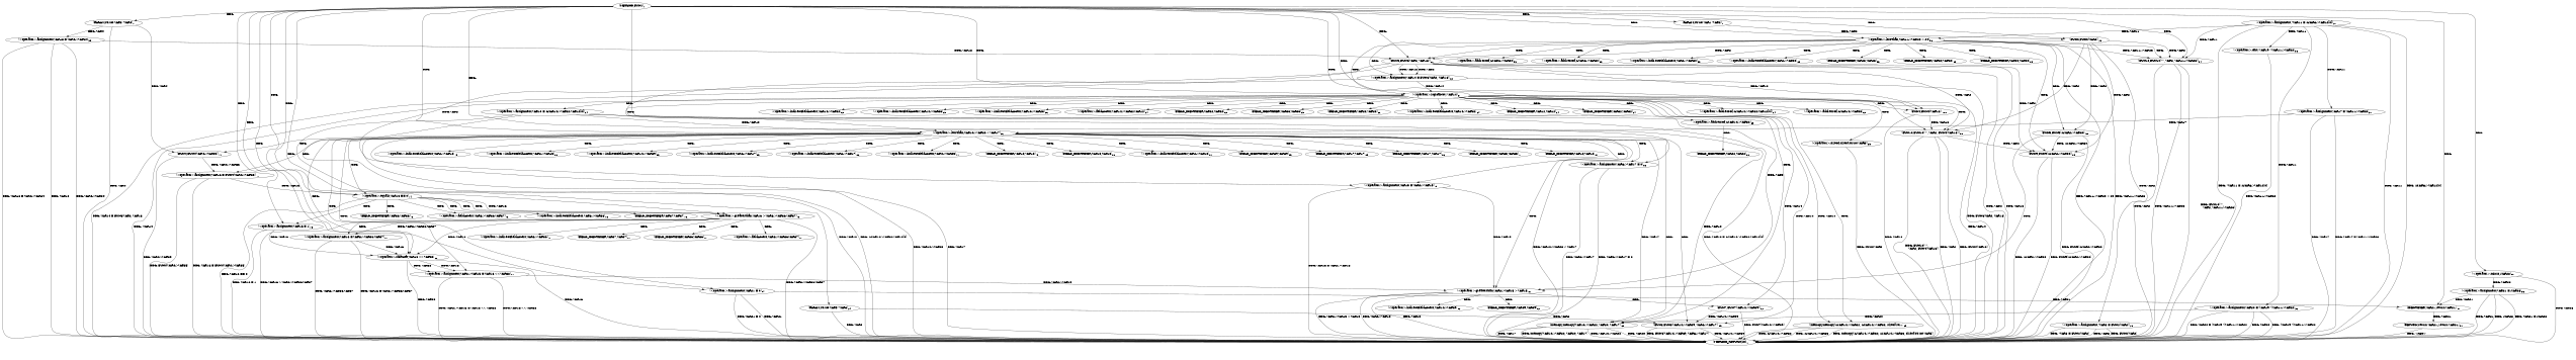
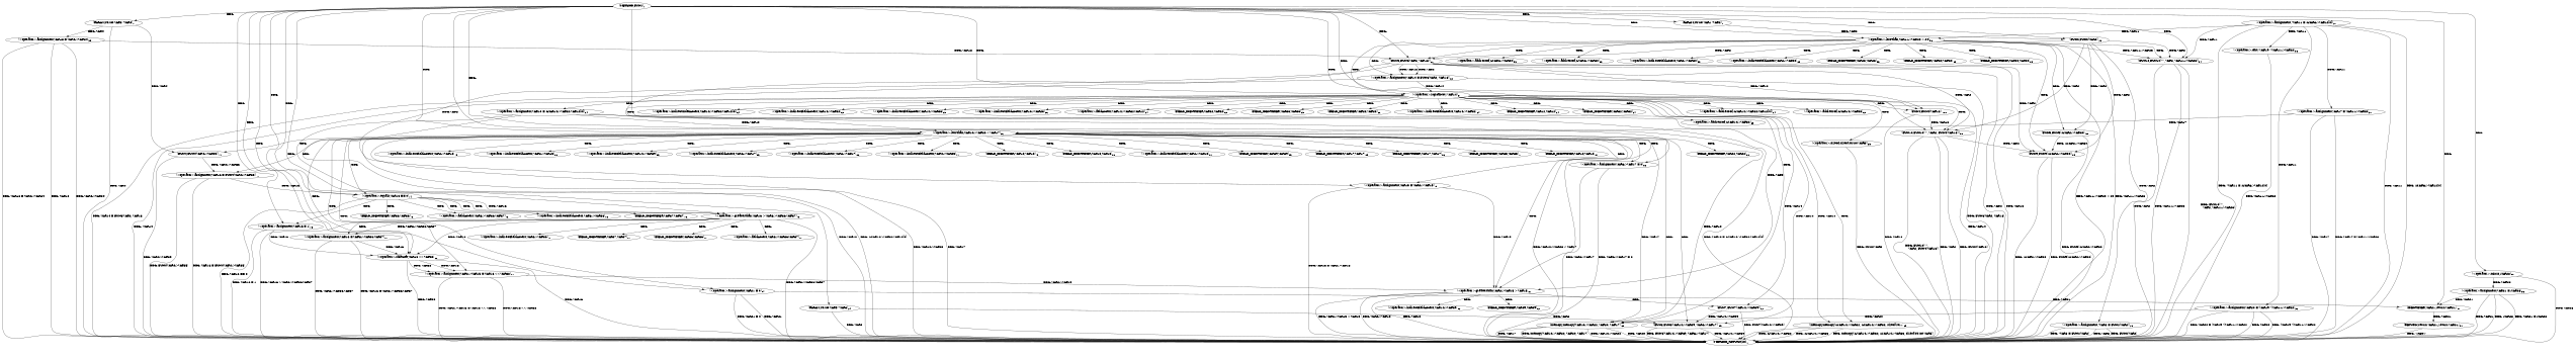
  digraph {
    n1 [label=<(METHOD,FUN1)<SUB>1</SUB>>]
    n2 [label=<(PARAM,struct VAR1 *VAR2)<SUB>1</SUB>>]
    n3 [label=<(PARAM,struct VAR3 *VAR4)<SUB>1</SUB>>]
    n4 [label=<(PARAM,struct VAR5 *VAR6)<SUB>24</SUB>>]
    n5 [label=<(memcpy,memcpy(VAR10-&gt;VAR22, VAR20, VAR17))<SUB>68</SUB>>]
    n6 [label=<(&lt;operator&gt;.assignment,VAR21 = 0)<SUB>84</SUB>>]
    n7 [label=<(&lt;operator&gt;.assignment,VAR6-&gt;VAR17 = 0)<SUB>86</SUB>>]
    n8 [label=<(FUN10,FUN10(&quot;&quot;, 		VAR2, VAR11-&gt;VAR23))<SUB>94</SUB>>]
    n9 [label=<(FUN10,FUN10(&quot;&quot;, 		VAR2, FUN4(VAR18)))<SUB>99</SUB>>]
    n10 [label=<(&lt;operator&gt;.lessThan,VAR11-&gt;VAR23 &lt; 24)<SUB>56</SUB>>]
    n11 [label=<(&lt;operator&gt;.logicalNot,!VAR14)<SUB>61</SUB>>]
    n12 [label=<(&lt;operator&gt;.lessThan,VAR10-&gt;VAR23 &lt; VAR17)<SUB>66</SUB>>]
    n13 [label=<(&lt;operator&gt;.equals,VAR16 == 0)<SUB>74</SUB>>]
    n14 [label=<(&lt;operator&gt;.greaterThan,VAR2-&gt;VAR15 &gt; VAR15)<SUB>81</SUB>>]
    n15 [label=<(IDENTIFIER,VAR21,return VAR21;)<SUB>91</SUB>>]
    n16 [label=<(FUN2,FUN2(VAR2))<SUB>26</SUB>>]
    n17 [label=<(&lt;operator&gt;.minus,-VAR28)<SUB>55</SUB>>]
    n18 [label=<(FUN6,FUN6(VAR2, VAR18))<SUB>60</SUB>>]
    n19 [label=<(&lt;operator&gt;.assignment,VAR16 = 1)<SUB>75</SUB>>]
    n20 [label=<(&lt;operator&gt;.shiftLeft,VAR16 &lt;&lt; VAR38)<SUB>80</SUB>>]
    n21 [label=<(FUN4,FUN4(VAR18))<SUB>100</SUB>>]
    n22 [label=<(&lt;operator&gt;.greaterThan,VAR16 &gt; VAR8-&gt;VAR36.VAR37)<SUB>76</SUB>>]
    n23 [label=<(METHOD_RETURN,int)<SUB>1</SUB>>]
    n24 [label=<(&lt;operator&gt;.assignment,VAR18 = VAR4-&gt;VAR24)<SUB>39</SUB>>]
    n25 [label=<(FUN4,FUN4(VAR4-&gt;VAR35))<SUB>71</SUB>>]
    n26 [label=<(FUN8,FUN8(VAR14-&gt;VAR39, VAR6-&gt;VAR17))<SUB>85</SUB>>]
    n27 [label=<(FUN9,FUN9(&amp;VAR2-&gt;VAR30))<SUB>89</SUB>>]
    n28 [label=<(FUN5,FUN5(&amp;VAR2-&gt;VAR30))<SUB>59</SUB>>]
    n29 [label=<(&lt;operator&gt;.assignment,VAR14 = FUN6(VAR2, VAR18))<SUB>60</SUB>>]
    n30 [label=<(&lt;operator&gt;.addressOf,&amp;VAR2-&gt;VAR30)<SUB>59</SUB>>]
    n31 [label=<(&lt;operator&gt;.addressOf,&amp;VAR2-&gt;VAR30)<SUB>89</SUB>>]
    n32 [label=<(&lt;operator&gt;.indirectFieldAccess,VAR2-&gt;VAR30)<SUB>59</SUB>>]
    n33 [label=<(&lt;operator&gt;.indirectFieldAccess,VAR2-&gt;VAR30)<SUB>89</SUB>>]
    n34 [label=<(FIELD_IDENTIFIER,VAR23,VAR23)<SUB>95</SUB>>]
    n35 [label=<(FIELD_IDENTIFIER,VAR30,VAR30)<SUB>59</SUB>>]
    n36 [label=<(FIELD_IDENTIFIER,VAR30,VAR30)<SUB>89</SUB>>]
    n37 [label=<(&lt;operator&gt;.assignment,VAR10 = &amp;VAR14-&gt;VAR32.VAR12[0])<SUB>64</SUB>>]
    n38 [label=<(memcpy,memcpy(&amp;VAR14-&gt;VAR32, &amp;VAR14-&gt;VAR33, sizeof(str...)<SUB>65</SUB>>]
    n39 [label=<(&lt;operator&gt;.sizeOf,sizeof(struct VAR5))<SUB>65</SUB>>]
    n40 [label=<(FUN7,FUN7(VAR14-&gt;VAR39))<SUB>82</SUB>>]
    n41 [label=<(&lt;operator&gt;.addressOf,&amp;VAR14-&gt;VAR32.VAR12[0])<SUB>64</SUB>>]
    n42 [label=<(&lt;operator&gt;.addressOf,&amp;VAR14-&gt;VAR32)<SUB>65</SUB>>]
    n43 [label=<(&lt;operator&gt;.addressOf,&amp;VAR14-&gt;VAR33)<SUB>65</SUB>>]
+   n44 [label=<(&lt;operator&gt;.indirectIndexAccess,VAR14-&gt;VAR32.VAR12[0])<SUB>64</SUB>>]
    n45 [label=<(&lt;operator&gt;.indirectFieldAccess,VAR14-&gt;VAR32)<SUB>65</SUB>>]
    n46 [label=<(&lt;operator&gt;.indirectFieldAccess,VAR14-&gt;VAR33)<SUB>65</SUB>>]
    n47 [label=<(&lt;operator&gt;.indirectFieldAccess,VAR10-&gt;VAR23)<SUB>66</SUB>>]
    n48 [label=<(&lt;operator&gt;.fieldAccess,VAR14-&gt;VAR32.VAR12)<SUB>64</SUB>>]
    n49 [label=<(FIELD_IDENTIFIER,VAR32,VAR32)<SUB>65</SUB>>]
    n50 [label=<(FIELD_IDENTIFIER,VAR33,VAR33)<SUB>65</SUB>>]
    n51 [label=<(FIELD_IDENTIFIER,VAR23,VAR23)<SUB>66</SUB>>]
    n52 [label=<(&lt;operator&gt;.indirectFieldAccess,VAR14-&gt;VAR32)<SUB>64</SUB>>]
    n53 [label=<(FIELD_IDENTIFIER,VAR12,VAR12)<SUB>64</SUB>>]
    n54 [label=<(FIELD_IDENTIFIER,VAR32,VAR32)<SUB>64</SUB>>]
    n55 [label=<(&lt;operator&gt;.assignment,VAR16 = FUN4(VAR4-&gt;VAR35))<SUB>71</SUB>>]
    n56 [label=<(&lt;operator&gt;.assignment,VAR15 = VAR2-&gt;VAR15)<SUB>79</SUB>>]
    n57 [label=<(&lt;operator&gt;.assignment,VAR2-&gt;VAR15 = VAR16 &lt;&lt; VAR38)<SUB>80</SUB>>]
    n58 [label=<(&lt;operator&gt;.indirectFieldAccess,VAR2-&gt;VAR15)<SUB>79</SUB>>]
    n59 [label=<(&lt;operator&gt;.indirectFieldAccess,VAR2-&gt;VAR15)<SUB>80</SUB>>]
    n60 [label=<(&lt;operator&gt;.indirectFieldAccess,VAR14-&gt;VAR39)<SUB>85</SUB>>]
    n61 [label=<(&lt;operator&gt;.indirectFieldAccess,VAR6-&gt;VAR17)<SUB>85</SUB>>]
    n62 [label=<(&lt;operator&gt;.indirectFieldAccess,VAR6-&gt;VAR17)<SUB>86</SUB>>]
    n63 [label=<(FIELD_IDENTIFIER,VAR22,VAR22)<SUB>68</SUB>>]
    n64 [label=<(&lt;operator&gt;.indirectFieldAccess,VAR4-&gt;VAR35)<SUB>71</SUB>>]
    n65 [label=<(FIELD_IDENTIFIER,VAR15,VAR15)<SUB>79</SUB>>]
    n66 [label=<(FIELD_IDENTIFIER,VAR15,VAR15)<SUB>80</SUB>>]
    n67 [label=<(&lt;operator&gt;.indirectFieldAccess,VAR2-&gt;VAR15)<SUB>81</SUB>>]
    n68 [label=<(FIELD_IDENTIFIER,VAR39,VAR39)<SUB>85</SUB>>]
    n69 [label=<(FIELD_IDENTIFIER,VAR17,VAR17)<SUB>85</SUB>>]
    n70 [label=<(FIELD_IDENTIFIER,VAR17,VAR17)<SUB>86</SUB>>]
    n71 [label=<(FIELD_IDENTIFIER,VAR35,VAR35)<SUB>71</SUB>>]
    n72 [label=<(FIELD_IDENTIFIER,VAR15,VAR15)<SUB>81</SUB>>]
    n73 [label=<(&lt;operator&gt;.fieldAccess,VAR8-&gt;VAR36.VAR37)<SUB>76</SUB>>]
    n74 [label=<(&lt;operator&gt;.indirectFieldAccess,VAR8-&gt;VAR36)<SUB>76</SUB>>]
    n75 [label=<(FIELD_IDENTIFIER,VAR37,VAR37)<SUB>76</SUB>>]
    n76 [label=<(FIELD_IDENTIFIER,VAR36,VAR36)<SUB>76</SUB>>]
    n77 [label=<(&lt;operator&gt;.indirectFieldAccess,VAR14-&gt;VAR39)<SUB>82</SUB>>]
    n78 [label=<(FIELD_IDENTIFIER,VAR39,VAR39)<SUB>82</SUB>>]
    n79 [label=<(RETURN,return VAR21;,return VAR21;)<SUB>91</SUB>>]
    n80 [label=<(&lt;operator&gt;.assignment,*VAR8 = FUN2(VAR2))<SUB>26</SUB>>]
    n81 [label=<(&lt;operator&gt;.assignment,VAR21 = -VAR28)<SUB>55</SUB>>]
    n82 [label=<(&lt;operator&gt;.assignment,VAR16 = VAR8-&gt;VAR36.VAR37)<SUB>77</SUB>>]
    n83 [label=<(&lt;operator&gt;.fieldAccess,VAR8-&gt;VAR36.VAR37)<SUB>77</SUB>>]
    n84 [label=<(&lt;operator&gt;.indirectFieldAccess,VAR8-&gt;VAR36)<SUB>77</SUB>>]
    n85 [label=<(FIELD_IDENTIFIER,VAR37,VAR37)<SUB>77</SUB>>]
    n86 [label=<(FIELD_IDENTIFIER,VAR36,VAR36)<SUB>77</SUB>>]
    n87 [label=<(&lt;operator&gt;.assignment,*VAR11 = &amp;VAR6-&gt;VAR12[0])<SUB>27</SUB>>]
    n88 [label=<(&lt;operator&gt;.assignment,VAR20 = (VAR19 *)VAR11-&gt;VAR22)<SUB>36</SUB>>]
    n89 [label=<(&lt;operator&gt;.assignment,VAR17 = VAR11-&gt;VAR23)<SUB>37</SUB>>]
    n90 [label=<(&lt;operator&gt;.cast,(VAR19 *)VAR11-&gt;VAR22)<SUB>36</SUB>>]
    n1 -> n2 [label="DDG: "]
    n1 -> n3 [label="DDG: "]
    n1 -> n4 [label="DDG: "]
    n1 -> n5 [label="DDG: "]
    n1 -> n6 [label="DDG: "]
    n1 -> n7 [label="DDG: "]
    n1 -> n8 [label="DDG: "]
    n1 -> n9 [label="DDG: "]
    n1 -> n10 [label="DDG: "]
    n1 -> n11 [label="DDG: "]
    n1 -> n12 [label="DDG: "]
    n1 -> n13 [label="DDG: "]
-   n28 -> n14 [label="DDG: "]
+   n1 -> n14 [label="DDG: "]
    n1 -> n15 [label="DDG: "]
    n1 -> n16 [label="DDG: "]
    n1 -> n17 [label="DDG: "]
    n1 -> n18 [label="DDG: "]
    n1 -> n19 [label="DDG: "]
    n1 -> n20 [label="DDG: "]
    n1 -> n21 [label="DDG: "]
    n1 -> n22 [label="DDG: "]
    n2 -> n16 [label="DDG: VAR2"]
    n3 -> n23 [label="DDG: VAR4"]
    n3 -> n24 [label="DDG: VAR4"]
    n3 -> n25 [label="DDG: VAR4"]
    n4 -> n23 [label="DDG: VAR6"]
    n4 -> n26 [label="DDG: VAR6"]
    n5 -> n23 [label="DDG: VAR10-&gt;VAR22"]
    n5 -> n23 [label="DDG: VAR20"]
    n5 -> n23 [label="DDG: VAR17"]
    n5 -> n23 [label="DDG: memcpy(VAR10-&gt;VAR22, VAR20, VAR17)"]
    n6 -> n15 [label="DDG: VAR21"]
    n6 -> n23 [label="DDG: VAR21"]
    n6 -> n23 [label="DDG: VAR21 = 0"]
    n7 -> n23 [label="DDG: VAR6-&gt;VAR17"]
    n7 -> n23 [label="DDG: VAR6-&gt;VAR17 = 0"]
    n8 -> n23 [label="DDG: VAR2"]
    n8 -> n23 [label="DDG: VAR11-&gt;VAR23"]
    n8 -> n23 [label="DDG: FUN10(&quot;&quot;,\n		VAR2, VAR11-&gt;VAR23)"]
    n9 -> n23 [label="DDG: VAR2"]
    n9 -> n23 [label="DDG: FUN4(VAR18)"]
    n9 -> n23 [label="DDG: FUN10(&quot;&quot;,\n		VAR2, FUN4(VAR18))"]
    n9 -> n27 [label="DDG: VAR2"]
    n10 -> n8 [label="DDG: VAR11-&gt;VAR23"]
    n10 -> n8 [label="CDG: "]
    n10 -> n11 [label="CDG: "]
    n10 -> n18 [label="CDG: "]
    n10 -> n23 [label="DDG: VAR11-&gt;VAR23"]
    n10 -> n23 [label="DDG: VAR11-&gt;VAR23 &lt; 24"]
    n10 -> n27 [label="CDG: "]
    n10 -> n28 [label="CDG: "]
    n10 -> n29 [label="CDG: "]
    n10 -> n30 [label="CDG: "]
    n10 -> n31 [label="CDG: "]
    n10 -> n32 [label="CDG: "]
    n10 -> n33 [label="CDG: "]
    n10 -> n34 [label="CDG: "]
    n10 -> n35 [label="CDG: "]
    n10 -> n36 [label="CDG: "]
    n11 -> n9 [label="CDG: "]
    n11 -> n12 [label="CDG: "]
    n11 -> n21 [label="CDG: "]
    n11 -> n23 [label="DDG: VAR14"]
    n11 -> n23 [label="DDG: !VAR14"]
    n11 -> n26 [label="DDG: VAR14"]
    n11 -> n37 [label="CDG: "]
    n11 -> n38 [label="DDG: VAR14"]
    n11 -> n38 [label="CDG: "]
    n11 -> n39 [label="CDG: "]
    n11 -> n40 [label="DDG: VAR14"]
    n11 -> n41 [label="CDG: "]
    n11 -> n42 [label="CDG: "]
    n11 -> n43 [label="CDG: "]
+   n11 -> n44 [label="CDG: "]
    n11 -> n45 [label="CDG: "]
    n11 -> n46 [label="CDG: "]
    n11 -> n47 [label="CDG: "]
    n11 -> n48 [label="CDG: "]
    n11 -> n49 [label="CDG: "]
    n11 -> n50 [label="CDG: "]
    n11 -> n51 [label="CDG: "]
    n11 -> n52 [label="CDG: "]
    n11 -> n53 [label="CDG: "]
    n11 -> n54 [label="CDG: "]
    n12 -> n5 [label="DDG: VAR17"]
    n12 -> n5 [label="CDG: "]
    n12 -> n6 [label="CDG: "]
    n12 -> n7 [label="CDG: "]
    n12 -> n13 [label="CDG: "]
    n12 -> n14 [label="CDG: "]
    n12 -> n20 [label="CDG: "]
    n12 -> n23 [label="DDG: VAR10-&gt;VAR23"]
    n12 -> n23 [label="DDG: VAR17"]
    n12 -> n23 [label="DDG: VAR10-&gt;VAR23 &lt; VAR17"]
    n12 -> n25 [label="CDG: "]
    n12 -> n26 [label="CDG: "]
    n12 -> n55 [label="CDG: "]
    n12 -> n56 [label="CDG: "]
    n12 -> n57 [label="CDG: "]
    n12 -> n58 [label="CDG: "]
    n12 -> n59 [label="CDG: "]
    n12 -> n60 [label="CDG: "]
    n12 -> n61 [label="CDG: "]
    n12 -> n62 [label="CDG: "]
-   n42 -> n63 [label="CDG: "]
+   n12 -> n63 [label="CDG: "]
    n12 -> n64 [label="CDG: "]
    n12 -> n65 [label="CDG: "]
    n12 -> n66 [label="CDG: "]
    n12 -> n67 [label="CDG: "]
    n12 -> n68 [label="CDG: "]
    n12 -> n69 [label="CDG: "]
    n12 -> n70 [label="CDG: "]
    n12 -> n71 [label="CDG: "]
    n12 -> n72 [label="CDG: "]
    n13 -> n19 [label="CDG: "]
    n13 -> n22 [label="DDG: VAR16"]
    n13 -> n22 [label="CDG: "]
    n13 -> n23 [label="DDG: VAR16 == 0"]
    n13 -> n73 [label="CDG: "]
    n13 -> n74 [label="CDG: "]
    n13 -> n75 [label="CDG: "]
    n13 -> n76 [label="CDG: "]
    n14 -> n23 [label="DDG: VAR2-&gt;VAR15"]
    n14 -> n23 [label="DDG: VAR15"]
    n14 -> n23 [label="DDG: VAR2-&gt;VAR15 &gt; VAR15"]
    n14 -> n40 [label="CDG: "]
    n14 -> n77 [label="CDG: "]
    n14 -> n78 [label="CDG: "]
    n15 -> n79 [label="DDG: VAR21"]
    n16 -> n8 [label="DDG: VAR2"]
    n16 -> n9 [label="DDG: VAR2"]
    n16 -> n18 [label="DDG: VAR2"]
    n16 -> n27 [label="DDG: VAR2"]
    n16 -> n28 [label="DDG: VAR2"]
    n16 -> n80 [label="DDG: VAR2"]
    n17 -> n23 [label="DDG: VAR28"]
    n17 -> n81 [label="DDG: VAR28"]
    n18 -> n9 [label="DDG: VAR2"]
    n18 -> n14 [label="DDG: VAR3"]
    n18 -> n21 [label="DDG: VAR18"]
    n18 -> n23 [label="DDG: VAR2"]
    n18 -> n23 [label="DDG: VAR18"]
    n18 -> n27 [label="DDG: VAR2"]
    n18 -> n29 [label="DDG: VAR2"]
    n18 -> n29 [label="DDG: VAR18"]
    n18 -> n56 [label="DDG: VAR2"]
    n19 -> n20 [label="DDG: VAR16"]
    n19 -> n23 [label="DDG: VAR16 = 1"]
    n20 -> n23 [label="DDG: VAR16"]
    n20 -> n23 [label="DDG: VAR38"]
    n20 -> n57 [label="DDG: VAR16"]
    n20 -> n57 [label="DDG: VAR38"]
    n21 -> n9 [label="DDG: VAR18"]
    n21 -> n23 [label="DDG: VAR18"]
    n22 -> n20 [label="DDG: VAR16"]
    n22 -> n23 [label="DDG: VAR8-&gt;VAR36.VAR37"]
    n22 -> n23 [label="DDG: VAR16 &gt; VAR8-&gt;VAR36.VAR37"]
    n22 -> n82 [label="DDG: VAR8-&gt;VAR36.VAR37"]
    n22 -> n82 [label="CDG: "]
    n22 -> n83 [label="CDG: "]
    n22 -> n84 [label="CDG: "]
    n22 -> n85 [label="CDG: "]
    n22 -> n86 [label="CDG: "]
    n24 -> n18 [label="DDG: VAR18"]
    n24 -> n23 [label="DDG: VAR18"]
    n24 -> n23 [label="DDG: VAR4-&gt;VAR24"]
    n24 -> n23 [label="DDG: VAR18 = VAR4-&gt;VAR24"]
    n25 -> n23 [label="DDG: VAR4-&gt;VAR35"]
    n25 -> n55 [label="DDG: VAR4-&gt;VAR35"]
    n26 -> n23 [label="DDG: VAR14-&gt;VAR39"]
    n26 -> n23 [label="DDG: FUN8(VAR14-&gt;VAR39, VAR6-&gt;VAR17)"]
    n27 -> n23 [label="DDG: &amp;VAR2-&gt;VAR30"]
    n27 -> n23 [label="DDG: FUN9(&amp;VAR2-&gt;VAR30)"]
    n28 -> n23 [label="DDG: FUN5(&amp;VAR2-&gt;VAR30)"]
    n28 -> n27 [label="DDG: &amp;VAR2-&gt;VAR30"]
    n29 -> n11 [label="DDG: VAR14"]
    n29 -> n23 [label="DDG: FUN6(VAR2, VAR18)"]
    n29 -> n23 [label="DDG: VAR14 = FUN6(VAR2, VAR18)"]
    n37 -> n5 [label="DDG: VAR10"]
    n37 -> n12 [label="DDG: VAR10"]
    n37 -> n23 [label="DDG: VAR10"]
    n37 -> n23 [label="DDG: &amp;VAR14-&gt;VAR32.VAR12[0]"]
    n37 -> n23 [label="DDG: VAR10 = &amp;VAR14-&gt;VAR32.VAR12[0]"]
    n38 -> n23 [label="DDG: &amp;VAR14-&gt;VAR32"]
    n38 -> n23 [label="DDG: &amp;VAR14-&gt;VAR33"]
    n38 -> n23 [label="DDG: memcpy(&amp;VAR14-&gt;VAR32, &amp;VAR14-&gt;VAR33, sizeof(struct VAR5))"]
    n39 -> n23 [label="DDG: struct VAR5"]
    n40 -> n23 [label="DDG: FUN7(VAR14-&gt;VAR39)"]
    n40 -> n26 [label="DDG: VAR14-&gt;VAR39"]
    n55 -> n13 [label="DDG: VAR16"]
    n55 -> n23 [label="DDG: FUN4(VAR4-&gt;VAR35)"]
    n55 -> n23 [label="DDG: VAR16 = FUN4(VAR4-&gt;VAR35)"]
    n56 -> n14 [label="DDG: VAR15"]
    n56 -> n23 [label="DDG: VAR15 = VAR2-&gt;VAR15"]
    n57 -> n14 [label="DDG: VAR2-&gt;VAR15"]
    n57 -> n23 [label="DDG: VAR16 &lt;&lt; VAR38"]
    n57 -> n23 [label="DDG: VAR2-&gt;VAR15 = VAR16 &lt;&lt; VAR38"]
    n79 -> n23 [label="DDG: &lt;RET&gt;"]
    n80 -> n23 [label="DDG: VAR8"]
    n80 -> n23 [label="DDG: FUN2(VAR2)"]
    n80 -> n23 [label="DDG: *VAR8 = FUN2(VAR2)"]
    n81 -> n15 [label="DDG: VAR21"]
    n81 -> n23 [label="DDG: VAR21"]
    n81 -> n23 [label="DDG: -VAR28"]
    n81 -> n23 [label="DDG: VAR21 = -VAR28"]
    n82 -> n20 [label="DDG: VAR16"]
    n82 -> n23 [label="DDG: VAR8-&gt;VAR36.VAR37"]
    n82 -> n23 [label="DDG: VAR16 = VAR8-&gt;VAR36.VAR37"]
    n87 -> n8 [label="DDG: VAR11"]
    n87 -> n10 [label="DDG: VAR11"]
    n87 -> n23 [label="DDG: VAR11"]
    n87 -> n23 [label="DDG: &amp;VAR6-&gt;VAR12[0]"]
    n87 -> n23 [label="DDG: *VAR11 = &amp;VAR6-&gt;VAR12[0]"]
    n87 -> n88 [label="DDG: VAR11"]
    n87 -> n89 [label="DDG: VAR11"]
    n87 -> n90 [label="DDG: VAR11"]
    n88 -> n5 [label="DDG: VAR20"]
    n88 -> n23 [label="DDG: VAR20"]
    n88 -> n23 [label="DDG: (VAR19 *)VAR11-&gt;VAR22"]
    n88 -> n23 [label="DDG: VAR20 = (VAR19 *)VAR11-&gt;VAR22"]
    n89 -> n12 [label="DDG: VAR17"]
    n89 -> n23 [label="DDG: VAR17"]
    n89 -> n23 [label="DDG: VAR17 = VAR11-&gt;VAR23"]
    n90 -> n23 [label="DDG: VAR11-&gt;VAR22"]
  }
